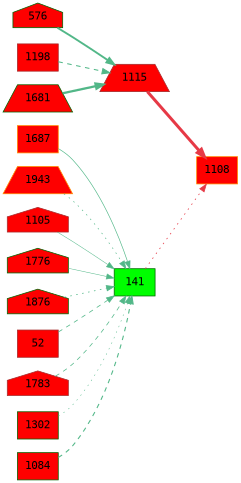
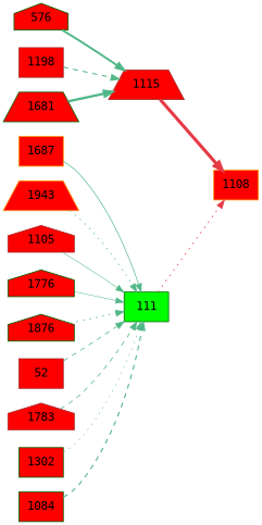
  digraph {
    rankdir=LR
    fontname="DejaVu Sans Mono"
    node [fillcolor="#fe0000" shape=box style=filled color=darkgreen fontname="DejaVu Sans Mono"]
    edge [color="#52b788" style=solid fontname="DejaVu Sans Mono"]
    n1 [label=576 shape=house]
    n2 [label=1115 shape=trapezium color=brown]
    n3 [label=1687 color=darkorange]
-   n4 [fillcolor="#00fe00" label=141]
+   n4 [fillcolor="#00fe00" label=111]
    n5 [label=1198 color=brown]
    n6 [label=1108 color=darkorange]
    n7 [label=1943 shape=trapezium color=darkorange]
    n8 [label=1681 shape=trapezium]
    n9 [label=1105 shape=house color=brown]
    n10 [label=1776 shape=house]
    n11 [label=1876 shape=house]
    n12 [label=52 color=brown]
    n13 [label=1783 shape=house color=brown]
    n14 [label=1302]
    n15 [label=1084]
    n1 -> n2 [penwidth=2.51]
    n2 -> n6 [color="#e63946" penwidth=4.00]
    n3 -> n4 [penwidth=0.87]
    n4 -> n6 [color="#e63946" penwidth=1.00 style=dotted]
    n5 -> n2 [penwidth=1.37 style=dashed]
    n7 -> n4 [penwidth=0.89 style=dotted]
    n8 -> n2 [penwidth=3.00]
    n9 -> n4 [penwidth=0.66]
    n10 -> n4 [penwidth=0.64]
    n11 -> n4 [penwidth=1.05 style=dotted]
    n12 -> n4 [penwidth=1.01 style=dashed]
    n13 -> n4 [penwidth=0.97 style=dashed]
    n14 -> n4 [penwidth=0.67 style=dotted]
    n15 -> n4 [penwidth=1.43 style=dashed]
  }
